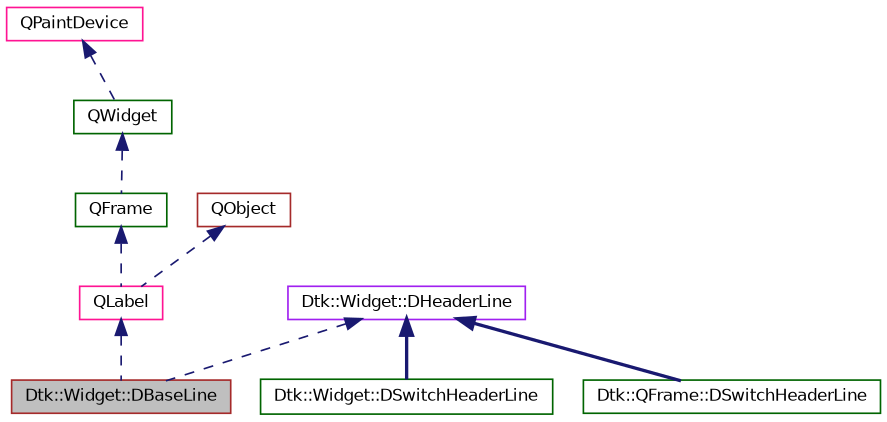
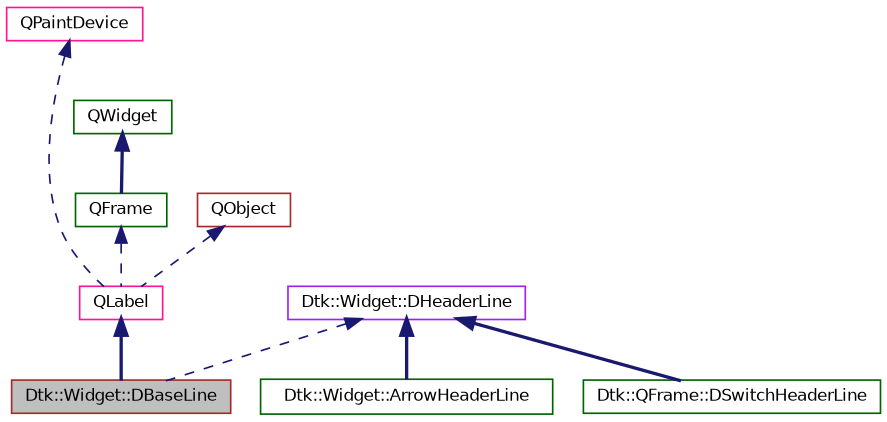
  digraph {
    fontname="DejaVu Sans"
    node [color=darkgreen fillcolor=white fontname="DejaVu Sans" fontsize=10 shape=record style=filled]
    edge [color=midnightblue dir=back fontname="DejaVu Sans" fontsize=10 labelfontname=Helvetica labelfontsize=10 style=dashed]
    n1 [color=brown fillcolor=grey75 fontcolor=black height=0.2 label="Dtk::Widget::DBaseLine" width=0.4]
    n2 [color=purple height=0.2 label="Dtk::Widget::DHeaderLine" width=0.4]
-   n3 [height=0.2 label="Dtk::Widget::DSwitchHeaderLine" width=0.4]
+   n3 [height=0.2 label="Dtk::Widget::ArrowHeaderLine" width=0.4]
    n4 [height=0.2 label="Dtk::QFrame::DSwitchHeaderLine" width=0.4]
    n5 [color=deeppink height=0.2 label=QLabel width=0.4]
    n6 [height=0.2 label=QFrame width=0.4]
    n7 [height=0.2 label=QWidget width=0.4]
    n8 [color=brown height=0.2 label=QObject width=0.4]
    n9 [color=deeppink height=0.2 label=QPaintDevice width=0.4]
    n2 -> n1
    n2 -> n3 [style=bold]
    n2 -> n4 [style=bold]
-   n5 -> n1
+   n5 -> n1 [style=bold]
    n6 -> n5
-   n7 -> n6
+   n7 -> n6 [style=bold]
    n8 -> n5
-   n9 -> n7
+   n9 -> n5
  }
